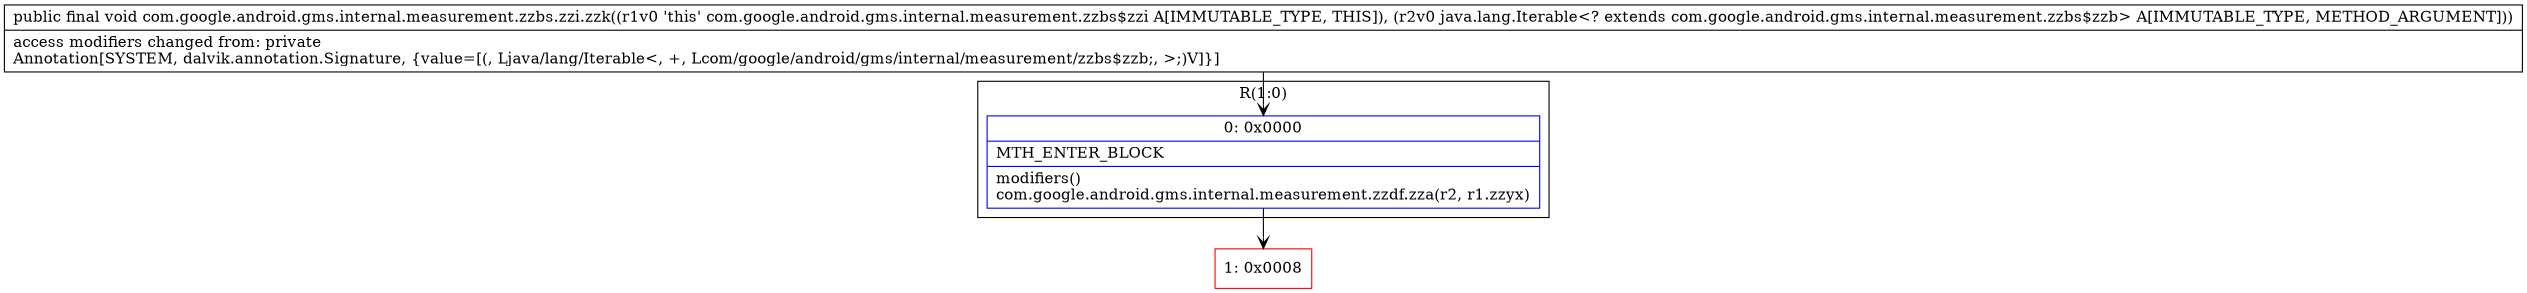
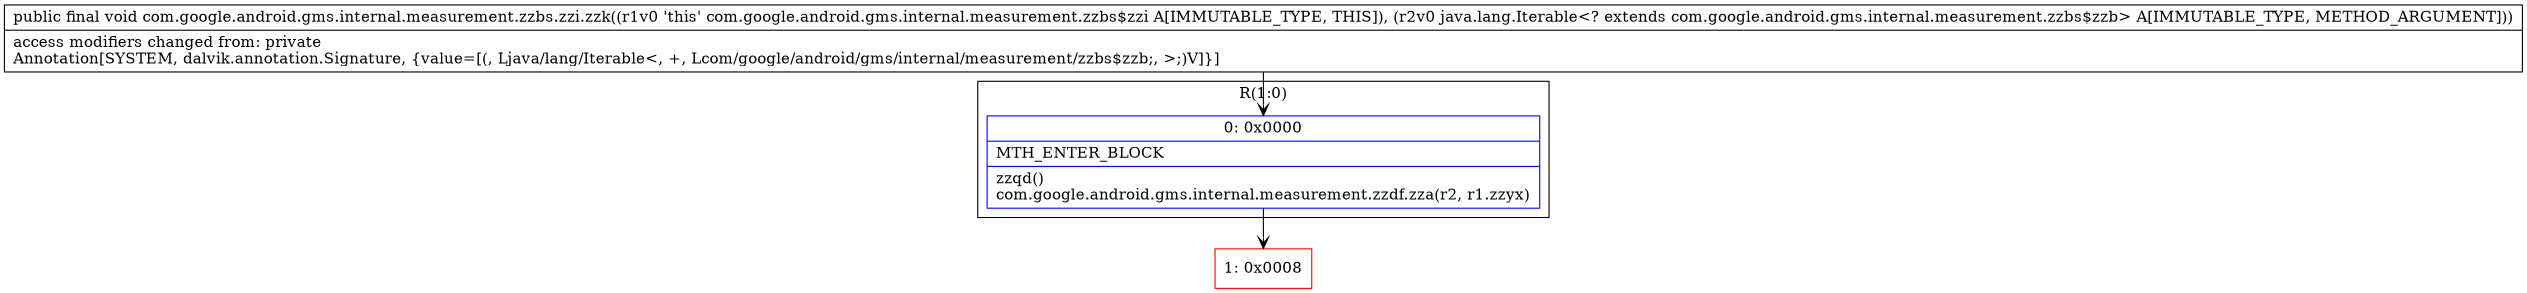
  digraph {
    node [shape=record]
    edge [arrowhead=vee]
-   n1 [color=blue label="{0\:\ 0x0000|MTH_ENTER_BLOCK\l|modifiers()\lcom.google.android.gms.internal.measurement.zzdf.zza(r2, r1.zzyx)\l}"]
+   n1 [color=blue label="{0\:\ 0x0000|MTH_ENTER_BLOCK\l|zzqd()\lcom.google.android.gms.internal.measurement.zzdf.zza(r2, r1.zzyx)\l}"]
    n2 [color=red label="{1\:\ 0x0008}"]
    n3 [label="{public final void com.google.android.gms.internal.measurement.zzbs.zzi.zzk((r1v0 'this' com.google.android.gms.internal.measurement.zzbs$zzi A[IMMUTABLE_TYPE, THIS]), (r2v0 java.lang.Iterable\<? extends com.google.android.gms.internal.measurement.zzbs$zzb\> A[IMMUTABLE_TYPE, METHOD_ARGUMENT]))  | access modifiers changed from: private\lAnnotation[SYSTEM, dalvik.annotation.Signature, \{value=[(, Ljava\/lang\/Iterable\<, +, Lcom\/google\/android\/gms\/internal\/measurement\/zzbs$zzb;, \>;)V]\}]\l}"]
    subgraph cluster_1 {
      label="R(1:0)"
      n1
    }
    n1 -> n2
    n3 -> n1
  }
